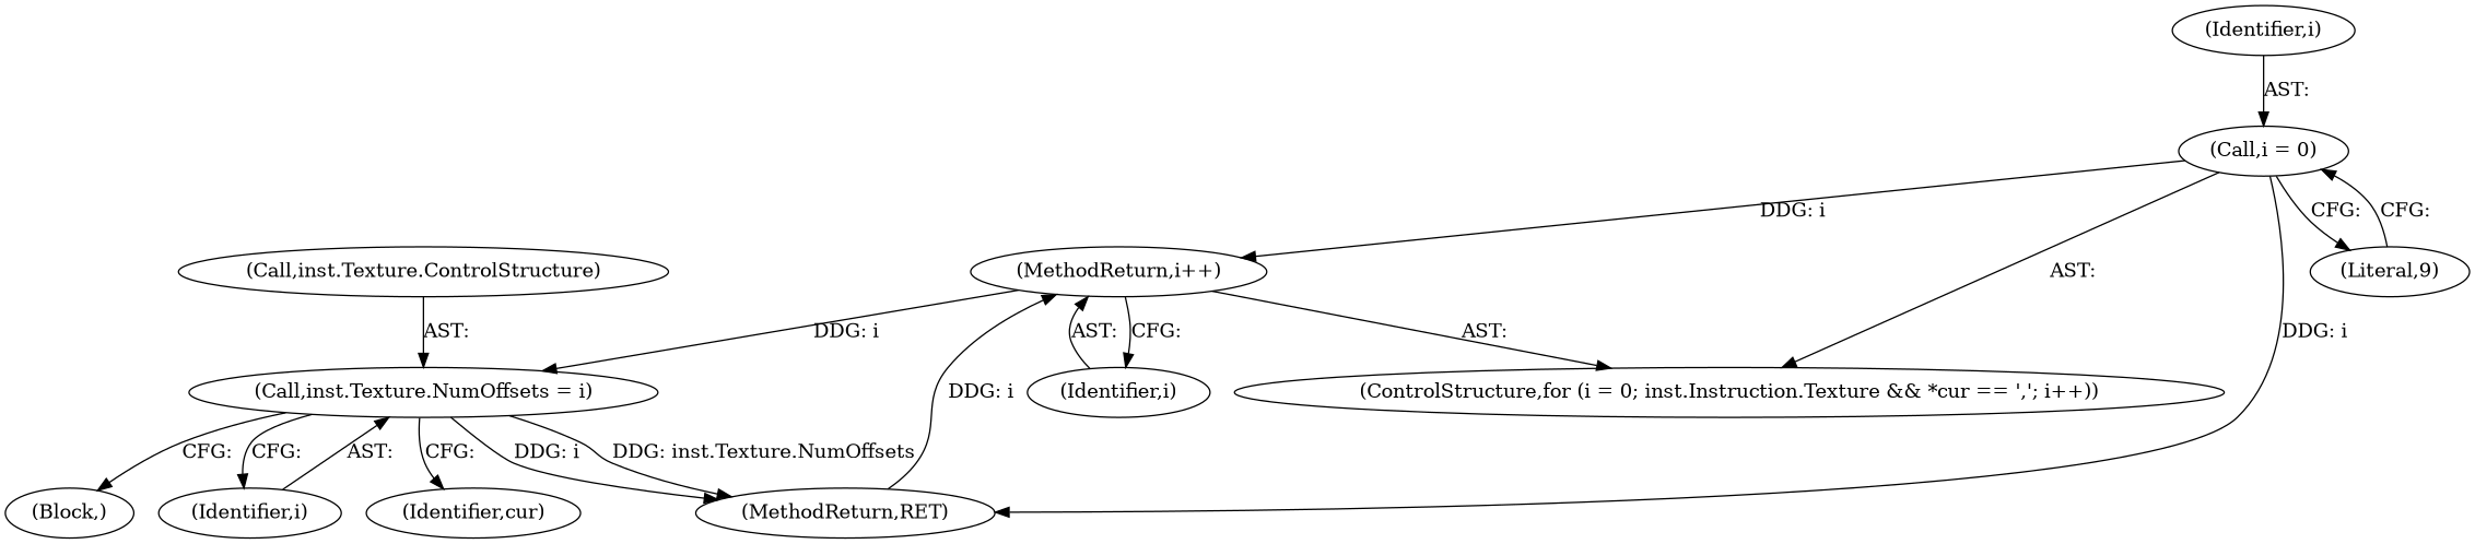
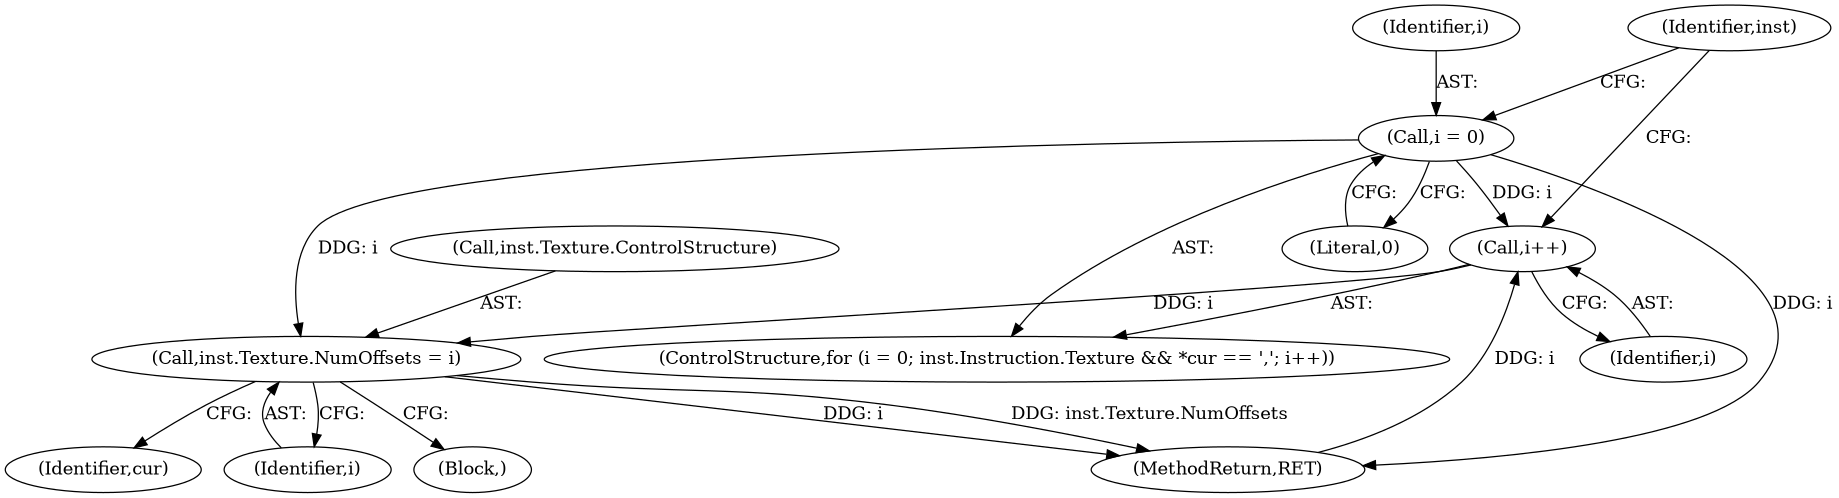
  digraph {
    n1 [label="(Call,i = 0)"]
-   n2 [label="(MethodReturn,i++)"]
+   n2 [label="(Call,i++)"]
    n3 [label="(Call,inst.Texture.NumOffsets = i)"]
    n4 [label="(ControlStructure,for (i = 0; inst.Instruction.Texture && *cur == ','; i++))"]
    n5 [label="(MethodReturn,RET)"]
-   n6 [label="(Literal,9)"]
+   n6 [label="(Literal,0)"]
    n7 [label="(Identifier,i)"]
    n8 [label="(Block,)"]
    n9 [label="(Identifier,i)"]
    n10 [label="(Identifier,cur)"]
    n11 [label="(Call,inst.Texture.ControlStructure)"]
    n12 [label="(Identifier,i)"]
+   n13 [label="(Identifier,inst)"]
    n1 -> n2 [label="DDG: i"]
+   n1 -> n3 [label="DDG: i"]
    n1 -> n4 [label="AST: "]
    n1 -> n5 [label="DDG: i"]
    n1 -> n6 [label="CFG: "]
    n2 -> n3 [label="DDG: i"]
    n2 -> n4 [label="AST: "]
    n2 -> n7 [label="CFG: "]
    n3 -> n5 [label="DDG: i"]
    n3 -> n5 [label="DDG: inst.Texture.NumOffsets"]
    n3 -> n8 [label="CFG: "]
    n3 -> n9 [label="CFG: "]
    n3 -> n10 [label="CFG: "]
    n5 -> n2 [label="DDG: i"]
    n6 -> n1 [label="CFG: "]
    n7 -> n2 [label="AST: "]
    n9 -> n3 [label="AST: "]
    n11 -> n3 [label="AST: "]
    n12 -> n1 [label="AST: "]
+   n13 -> n1 [label="CFG: "]
+   n13 -> n2 [label="CFG: "]
  }
